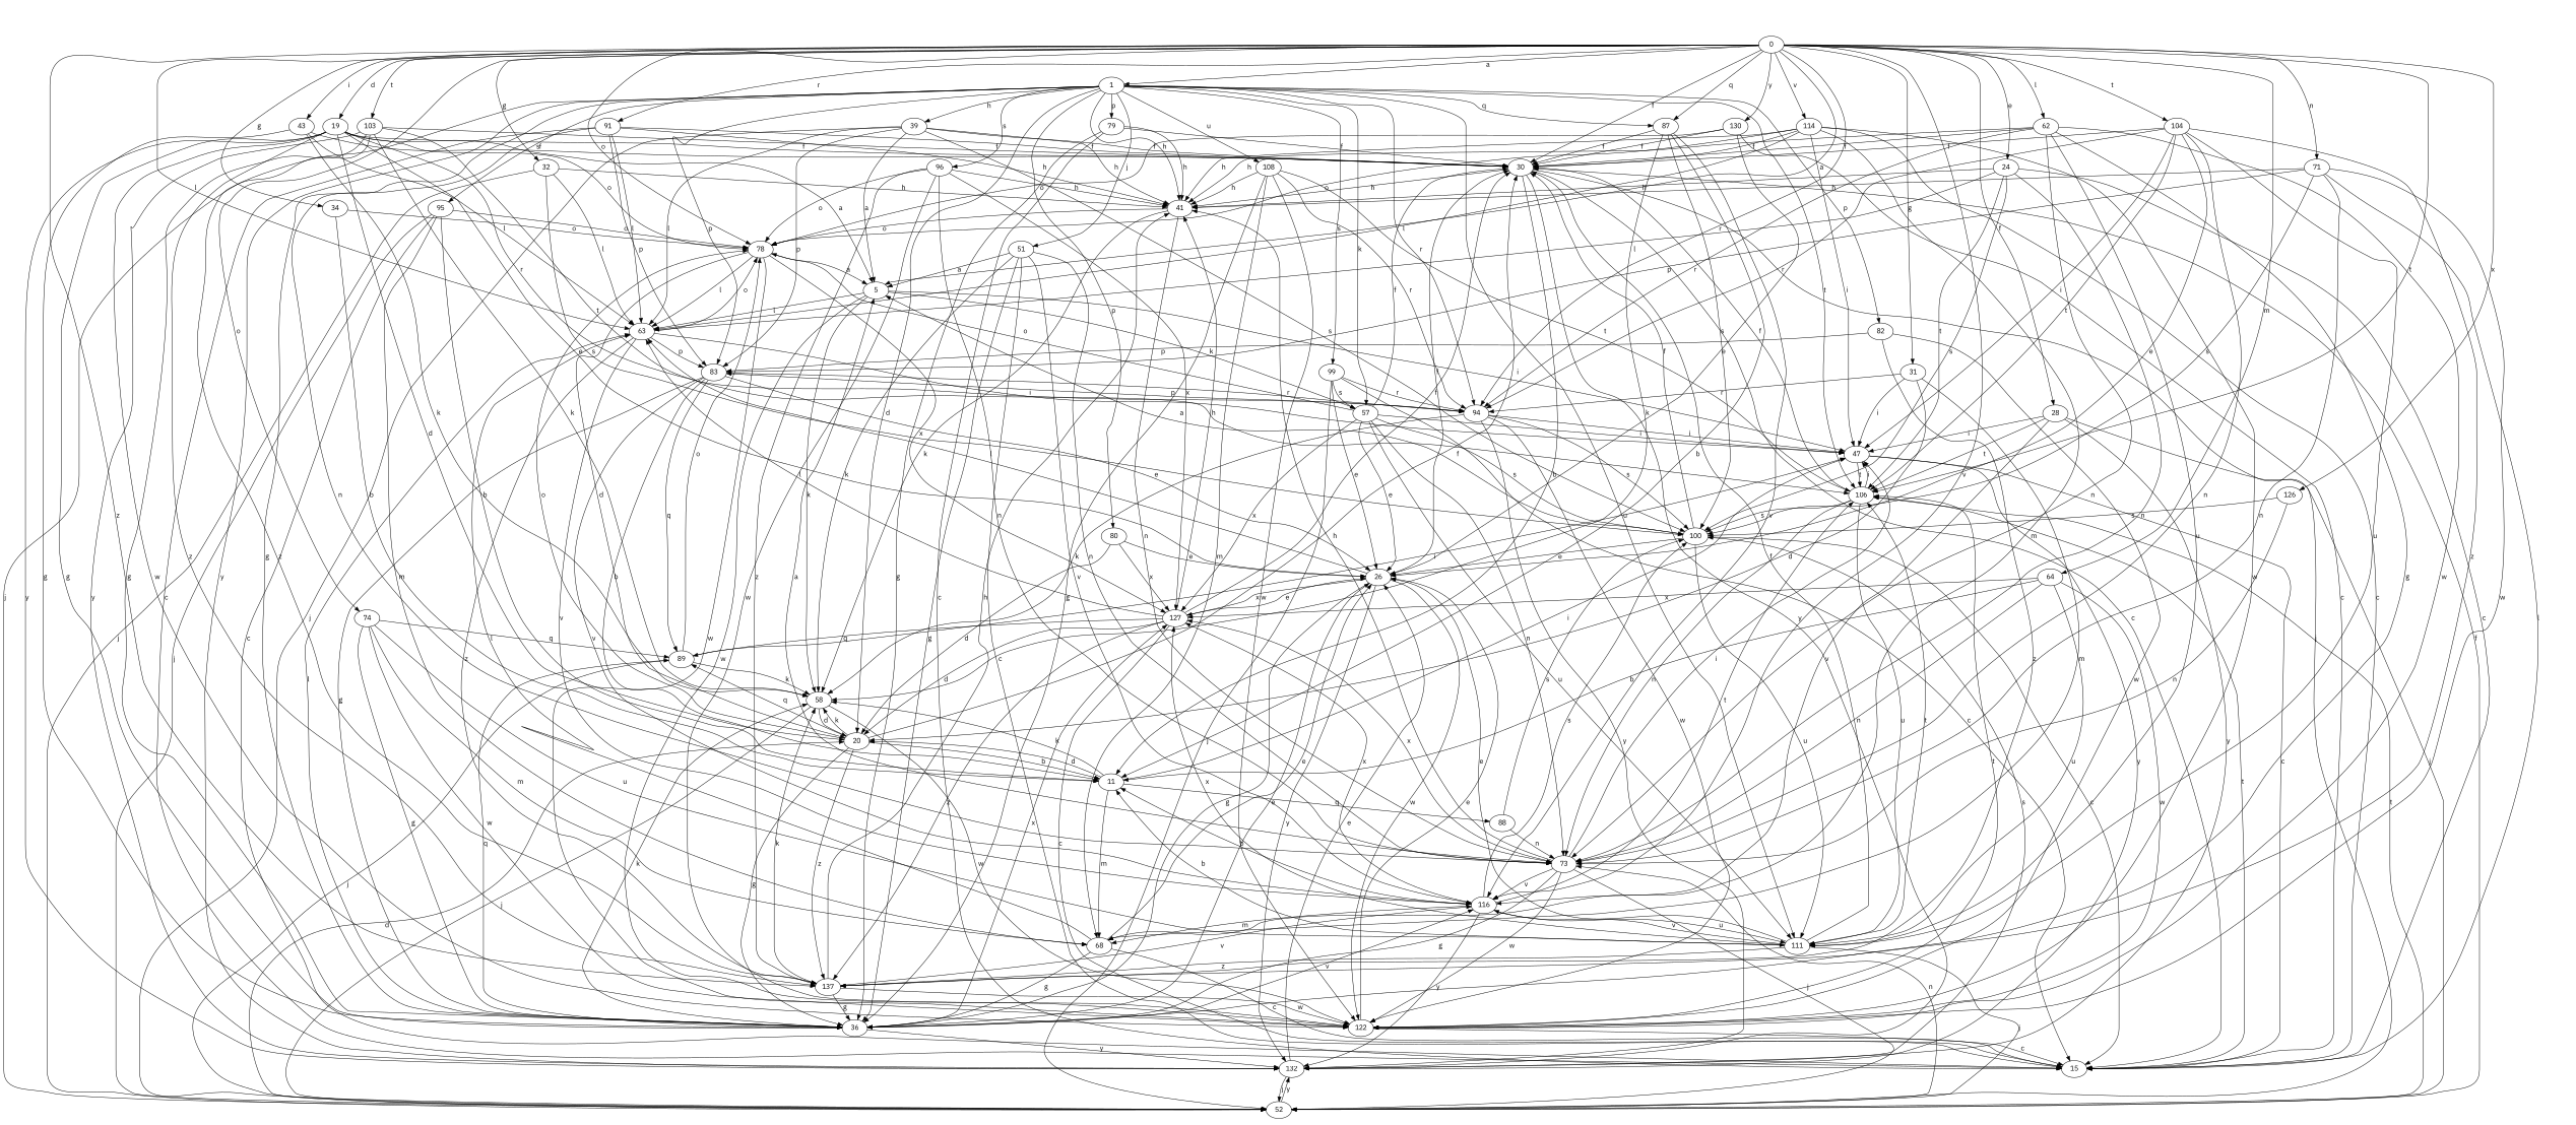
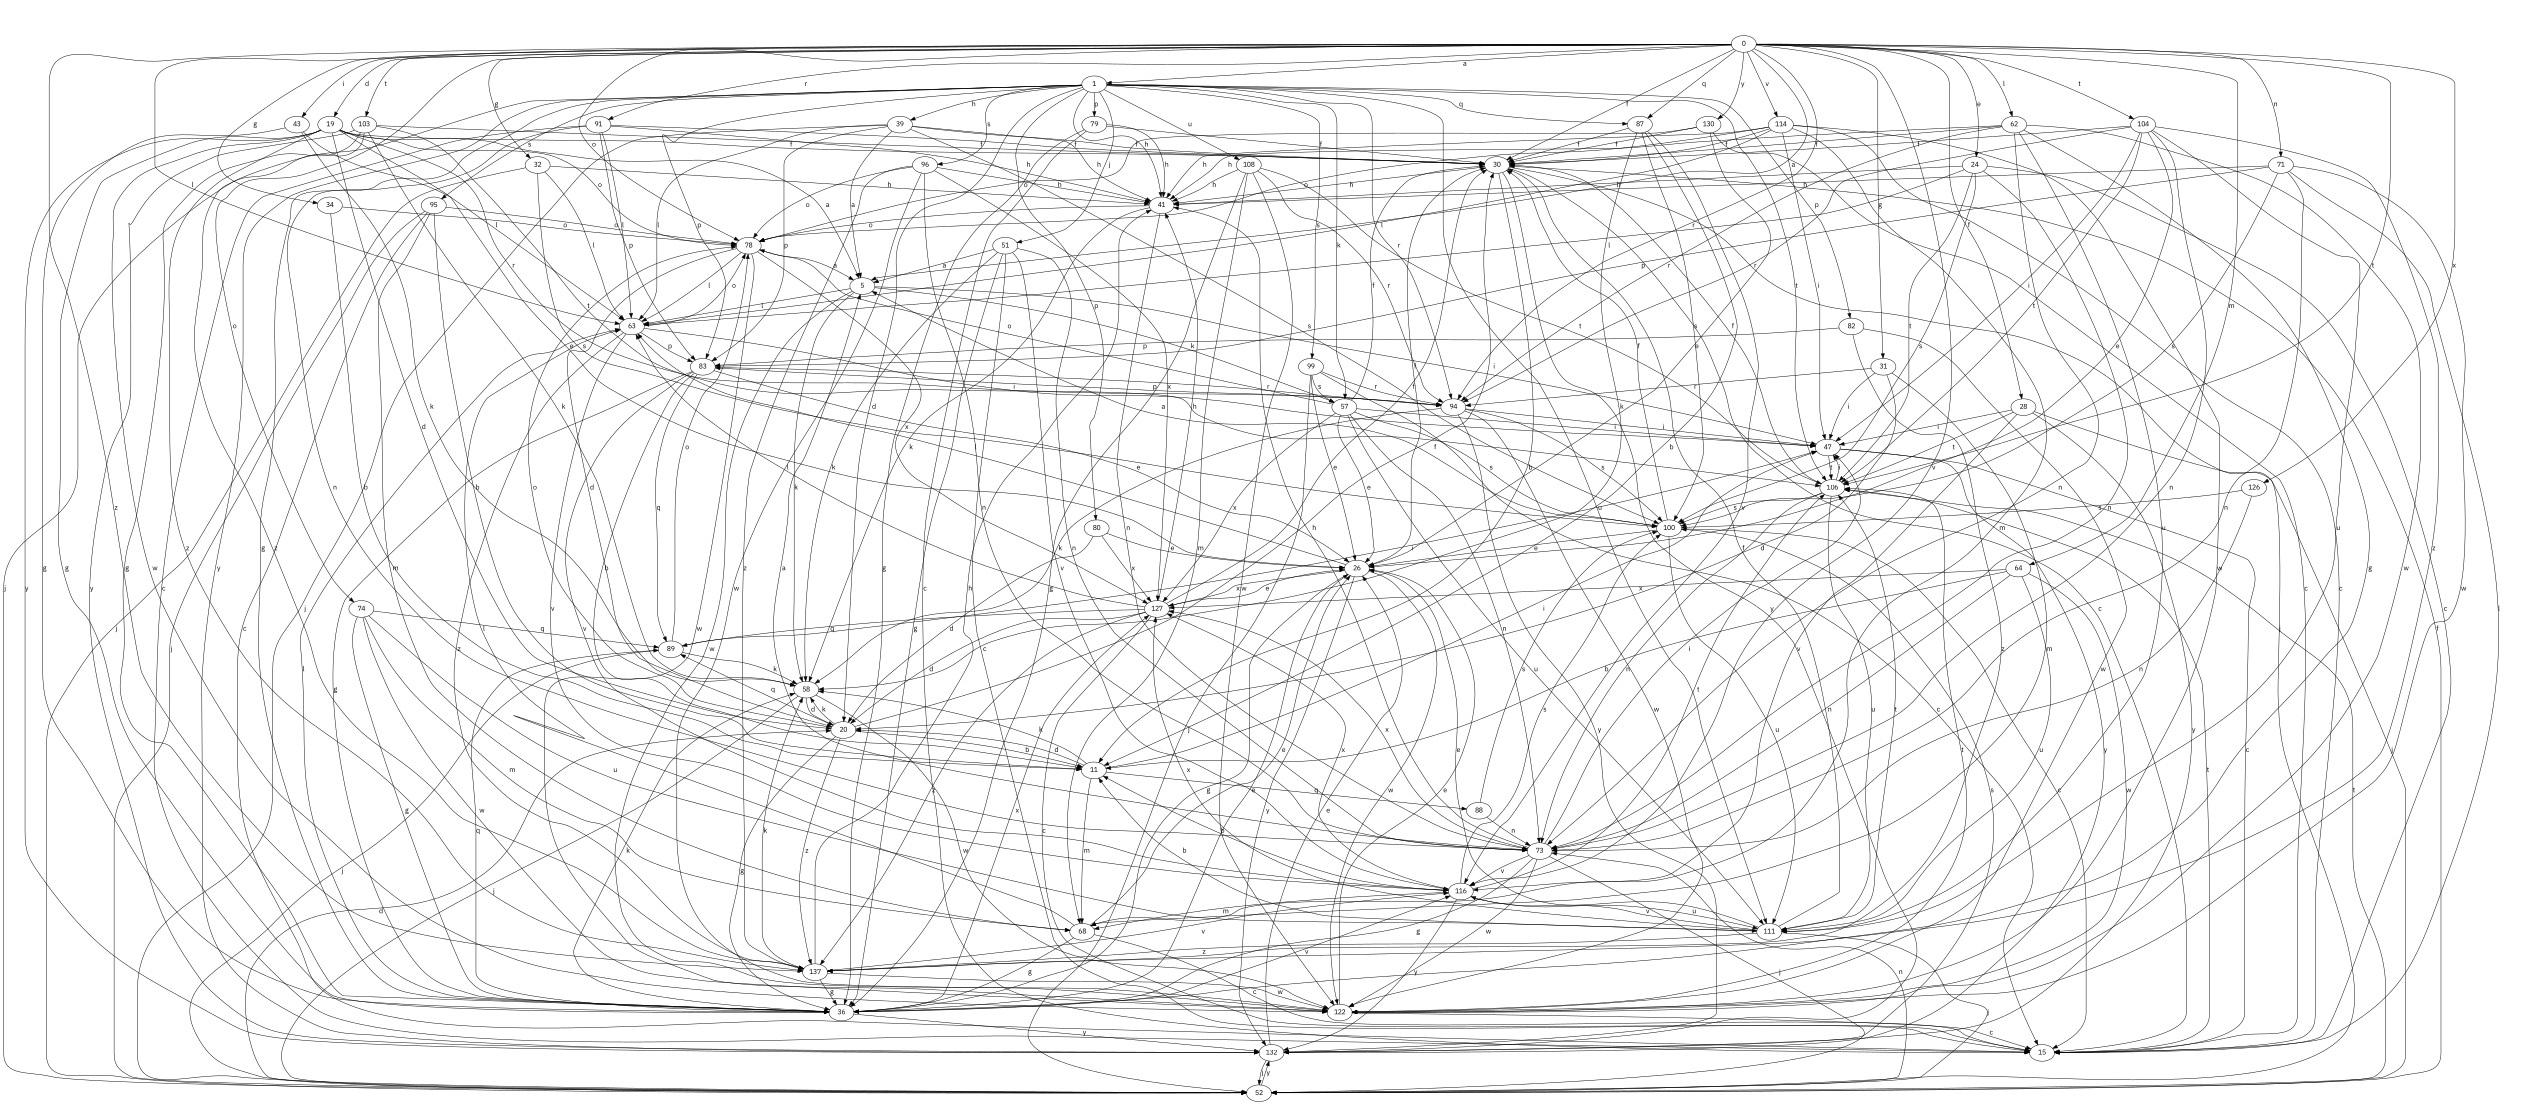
  strict digraph {
    fontname="IBM Plex Sans"
    node [fontname="IBM Plex Sans"]
    edge [fontname="IBM Plex Sans"]
    0
    1
    5
    19
    24
    28
    30
    31
    32
    34
    43
    62
    63
    64
    71
    74
    78
    87
    91
    94
    103
    104
    106
    114
    116
    126
    130
    137
    20
    36
    39
    41
    51
    52
    57
    79
    80
    82
    83
    95
    96
    99
    108
    111
    132
    47
    58
    122
    26
    15
    73
    100
    11
    68
    127
    89
    88
    0 -> 1 [label=a]
    0 -> 5 [label=a]
    0 -> 19 [label=d]
    0 -> 24 [label=e]
    0 -> 28 [label=f]
    0 -> 30 [label=f]
    0 -> 31 [label=g]
    0 -> 32 [label=g]
    0 -> 34 [label=g]
    0 -> 43 [label=i]
    0 -> 62 [label=l]
    0 -> 63 [label=l]
    0 -> 64 [label=m]
    0 -> 71 [label=n]
    0 -> 74 [label=o]
    0 -> 78 [label=o]
    0 -> 87 [label=q]
    0 -> 91 [label=r]
    0 -> 94 [label=r]
    0 -> 103 [label=t]
    0 -> 104 [label=t]
    0 -> 106 [label=t]
    0 -> 114 [label=v]
    0 -> 116 [label=v]
    0 -> 126 [label=x]
    0 -> 130 [label=y]
    0 -> 137 [label=z]
    1 -> 87 [label=q]
    1 -> 94 [label=r]
    1 -> 106 [label=t]
    1 -> 20 [label=d]
    1 -> 36 [label=g]
    1 -> 39 [label=h]
    1 -> 41 [label=h]
    1 -> 51 [label=j]
    1 -> 52 [label=j]
    1 -> 57 [label=k]
    1 -> 79 [label=p]
    1 -> 80 [label=p]
    1 -> 82 [label=p]
    1 -> 83 [label=p]
    1 -> 95 [label=s]
    1 -> 96 [label=s]
    1 -> 99 [label=s]
    1 -> 108 [label=u]
    1 -> 111 [label=u]
    1 -> 132 [label=y]
    5 -> 63 [label=l]
    5 -> 57 [label=k]
    5 -> 47 [label=i]
    5 -> 58 [label=k]
    5 -> 122 [label=w]
    19 -> 5 [label=a]
    19 -> 30 [label=f]
    19 -> 78 [label=o]
    19 -> 94 [label=r]
    19 -> 137 [label=z]
    19 -> 20 [label=d]
    19 -> 36 [label=g]
    19 -> 132 [label=y]
    19 -> 122 [label=w]
    19 -> 26 [label=e]
    24 -> 63 [label=l]
    24 -> 106 [label=t]
    24 -> 41 [label=h]
    24 -> 15 [label=c]
    24 -> 73 [label=n]
    24 -> 100 [label=s]
    28 -> 106 [label=t]
    28 -> 116 [label=v]
    28 -> 52 [label=j]
    28 -> 132 [label=y]
    28 -> 47 [label=i]
    30 -> 41 [label=h]
    30 -> 52 [label=j]
    30 -> 132 [label=y]
    30 -> 15 [label=c]
    30 -> 11 [label=b]
    31 -> 94 [label=r]
    31 -> 20 [label=d]
    31 -> 47 [label=i]
    31 -> 68 [label=m]
    32 -> 63 [label=l]
    32 -> 41 [label=h]
    32 -> 52 [label=j]
    32 -> 100 [label=s]
    34 -> 78 [label=o]
    34 -> 11 [label=b]
-   43 -> 30 [label=f]
    43 -> 63 [label=l]
    43 -> 36 [label=g]
    43 -> 58 [label=k]
    62 -> 30 [label=f]
    62 -> 94 [label=r]
    62 -> 36 [label=g]
    62 -> 41 [label=h]
    62 -> 111 [label=u]
    62 -> 122 [label=w]
    62 -> 73 [label=n]
    63 -> 78 [label=o]
    63 -> 116 [label=v]
    63 -> 137 [label=z]
    63 -> 83 [label=p]
    63 -> 47 [label=i]
    64 -> 111 [label=u]
    64 -> 122 [label=w]
    64 -> 73 [label=n]
    64 -> 11 [label=b]
    64 -> 127 [label=x]
    71 -> 41 [label=h]
    71 -> 83 [label=p]
    71 -> 122 [label=w]
    71 -> 15 [label=l]
    71 -> 73 [label=n]
    71 -> 100 [label=s]
    74 -> 36 [label=g]
    74 -> 111 [label=u]
    74 -> 122 [label=w]
    74 -> 68 [label=m]
    74 -> 89 [label=q]
    78 -> 5 [label=a]
    78 -> 63 [label=l]
    78 -> 20 [label=d]
    78 -> 122 [label=w]
    78 -> 127 [label=x]
    87 -> 30 [label=f]
    87 -> 116 [label=v]
    87 -> 58 [label=k]
    87 -> 100 [label=s]
    87 -> 11 [label=b]
    91 -> 30 [label=f]
    91 -> 63 [label=l]
    91 -> 41 [label=h]
    91 -> 83 [label=p]
    91 -> 15 [label=c]
    91 -> 73 [label=n]
    94 -> 83 [label=p]
    94 -> 132 [label=y]
    94 -> 47 [label=i]
    94 -> 58 [label=k]
    94 -> 122 [label=w]
    94 -> 100 [label=s]
    103 -> 30 [label=f]
    103 -> 106 [label=t]
    103 -> 137 [label=z]
    103 -> 36 [label=g]
    103 -> 132 [label=y]
    103 -> 58 [label=k]
    104 -> 30 [label=f]
    104 -> 94 [label=r]
    104 -> 106 [label=t]
    104 -> 137 [label=z]
    104 -> 111 [label=u]
    104 -> 47 [label=i]
    104 -> 26 [label=e]
    104 -> 73 [label=n]
    106 -> 30 [label=f]
    106 -> 111 [label=u]
    106 -> 47 [label=i]
    106 -> 73 [label=n]
    106 -> 100 [label=s]
    114 -> 30 [label=f]
    114 -> 63 [label=l]
    114 -> 78 [label=o]
    114 -> 41 [label=h]
    114 -> 47 [label=i]
    114 -> 122 [label=w]
    114 -> 15 [label=c]
    114 -> 68 [label=m]
    116 -> 106 [label=t]
    116 -> 111 [label=u]
    116 -> 132 [label=y]
    116 -> 100 [label=s]
    116 -> 11 [label=b]
    116 -> 68 [label=m]
    116 -> 127 [label=x]
    126 -> 73 [label=n]
    126 -> 100 [label=s]
    130 -> 30 [label=f]
    130 -> 78 [label=o]
    130 -> 26 [label=e]
    130 -> 15 [label=c]
    137 -> 116 [label=v]
    137 -> 36 [label=g]
    137 -> 41 [label=h]
    137 -> 58 [label=k]
    137 -> 122 [label=w]
    20 -> 30 [label=f]
    20 -> 78 [label=o]
    20 -> 137 [label=z]
    20 -> 36 [label=g]
    20 -> 58 [label=k]
    20 -> 11 [label=b]
    20 -> 89 [label=q]
    36 -> 63 [label=l]
    36 -> 116 [label=v]
    36 -> 132 [label=y]
    36 -> 58 [label=k]
    36 -> 26 [label=e]
    36 -> 127 [label=x]
    36 -> 89 [label=q]
    39 -> 5 [label=a]
    39 -> 30 [label=f]
    39 -> 63 [label=l]
    39 -> 41 [label=h]
    39 -> 52 [label=j]
    39 -> 83 [label=p]
    39 -> 100 [label=s]
    41 -> 78 [label=o]
    41 -> 58 [label=k]
    41 -> 73 [label=n]
    51 -> 5 [label=a]
    51 -> 116 [label=v]
    51 -> 36 [label=g]
    51 -> 58 [label=k]
    51 -> 15 [label=c]
    51 -> 73 [label=n]
    52 -> 30 [label=f]
    52 -> 106 [label=t]
    52 -> 20 [label=d]
    52 -> 132 [label=y]
    52 -> 73 [label=n]
    57 -> 30 [label=f]
    57 -> 78 [label=o]
    57 -> 111 [label=u]
    57 -> 47 [label=i]
    57 -> 26 [label=e]
    57 -> 73 [label=n]
    57 -> 100 [label=s]
    57 -> 127 [label=x]
    79 -> 30 [label=f]
    79 -> 36 [label=g]
    79 -> 41 [label=h]
    79 -> 15 [label=c]
    80 -> 20 [label=d]
    80 -> 26 [label=e]
    80 -> 127 [label=x]
    82 -> 137 [label=z]
    82 -> 83 [label=p]
    82 -> 122 [label=w]
    83 -> 94 [label=r]
    83 -> 116 [label=v]
    83 -> 36 [label=g]
    83 -> 26 [label=e]
    83 -> 11 [label=b]
    83 -> 89 [label=q]
    95 -> 78 [label=o]
    95 -> 52 [label=j]
    95 -> 15 [label=c]
    95 -> 11 [label=b]
    95 -> 68 [label=m]
    96 -> 78 [label=o]
    96 -> 137 [label=z]
    96 -> 41 [label=h]
    96 -> 122 [label=w]
    96 -> 73 [label=n]
    96 -> 127 [label=x]
    99 -> 94 [label=r]
    99 -> 52 [label=j]
    99 -> 57 [label=s]
    99 -> 26 [label=e]
    99 -> 15 [label=c]
    108 -> 94 [label=r]
    108 -> 106 [label=t]
    108 -> 36 [label=g]
    108 -> 41 [label=h]
    108 -> 122 [label=w]
    108 -> 68 [label=m]
    111 -> 30 [label=f]
    111 -> 106 [label=t]
    111 -> 116 [label=v]
    111 -> 137 [label=z]
    111 -> 52 [label=j]
    111 -> 26 [label=e]
    111 -> 11 [label=b]
    111 -> 127 [label=x]
    132 -> 52 [label=j]
    132 -> 26 [label=e]
    132 -> 100 [label=s]
    47 -> 106 [label=t]
    47 -> 132 [label=y]
    47 -> 15 [label=c]
    58 -> 20 [label=d]
    58 -> 52 [label=j]
    58 -> 122 [label=w]
    122 -> 106 [label=t]
    122 -> 26 [label=e]
    122 -> 15 [label=c]
    26 -> 30 [label=f]
    26 -> 63 [label=l]
    26 -> 36 [label=g]
    26 -> 132 [label=y]
    26 -> 122 [label=w]
    26 -> 127 [label=x]
    15 -> 106 [label=t]
    73 -> 5 [label=a]
    73 -> 116 [label=v]
    73 -> 36 [label=g]
    73 -> 41 [label=h]
    73 -> 52 [label=j]
    73 -> 47 [label=i]
    73 -> 122 [label=w]
    73 -> 127 [label=x]
    100 -> 5 [label=a]
    100 -> 30 [label=f]
    100 -> 111 [label=u]
    100 -> 26 [label=e]
    100 -> 15 [label=c]
    11 -> 20 [label=d]
    11 -> 47 [label=i]
    11 -> 58 [label=k]
    11 -> 68 [label=m]
    11 -> 88 [label=q]
    68 -> 63 [label=l]
    68 -> 36 [label=g]
    68 -> 26 [label=e]
    68 -> 15 [label=c]
    127 -> 30 [label=f]
    127 -> 63 [label=l]
    127 -> 137 [label=z]
    127 -> 20 [label=d]
    127 -> 41 [label=h]
    127 -> 26 [label=e]
    127 -> 15 [label=c]
    127 -> 89 [label=q]
    89 -> 78 [label=o]
    89 -> 52 [label=j]
    89 -> 47 [label=i]
    89 -> 58 [label=k]
    88 -> 73 [label=n]
    88 -> 100 [label=s]
  }
